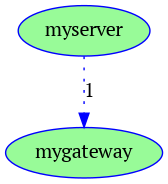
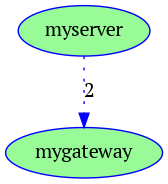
  digraph {
    fontname="PT Serif"
    node [color=blue style=filled fillcolor=palegreen fontname="PT Serif"]
    myserver
    mygateway
-   myserver -> mygateway [color=blue label=1 style=dotted arrowhead=normal fontname="PT Serif"]
+   myserver -> mygateway [color=blue label=2 style=dotted arrowhead=normal fontname="PT Serif"]
  }
